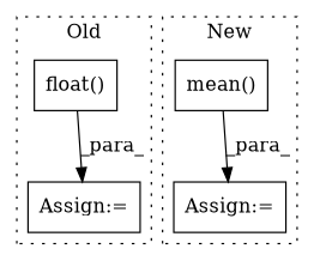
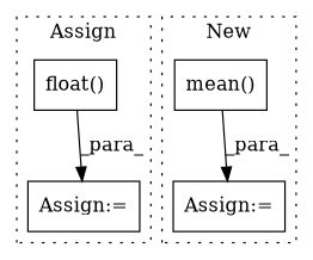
  digraph {
    node [a=75 l=3 shape=box]
    n1 [l=13 label="float()" s=614]
    n2 [a=68 label="Assign:=" s=598]
    n3 [l="22,1" label="mean()" s="1522,1545"]
    n4 [a=68 label="Assign:=" s=1518]
    subgraph cluster_1 {
-     label=Old
+     label=Assign
      style=dotted
      n1
      n2
    }
    subgraph cluster_2 {
      label=New
      style=dotted
      n3
      n4
    }
    n1 -> n2 [label=_para_]
    n3 -> n4 [label=_para_]
  }
